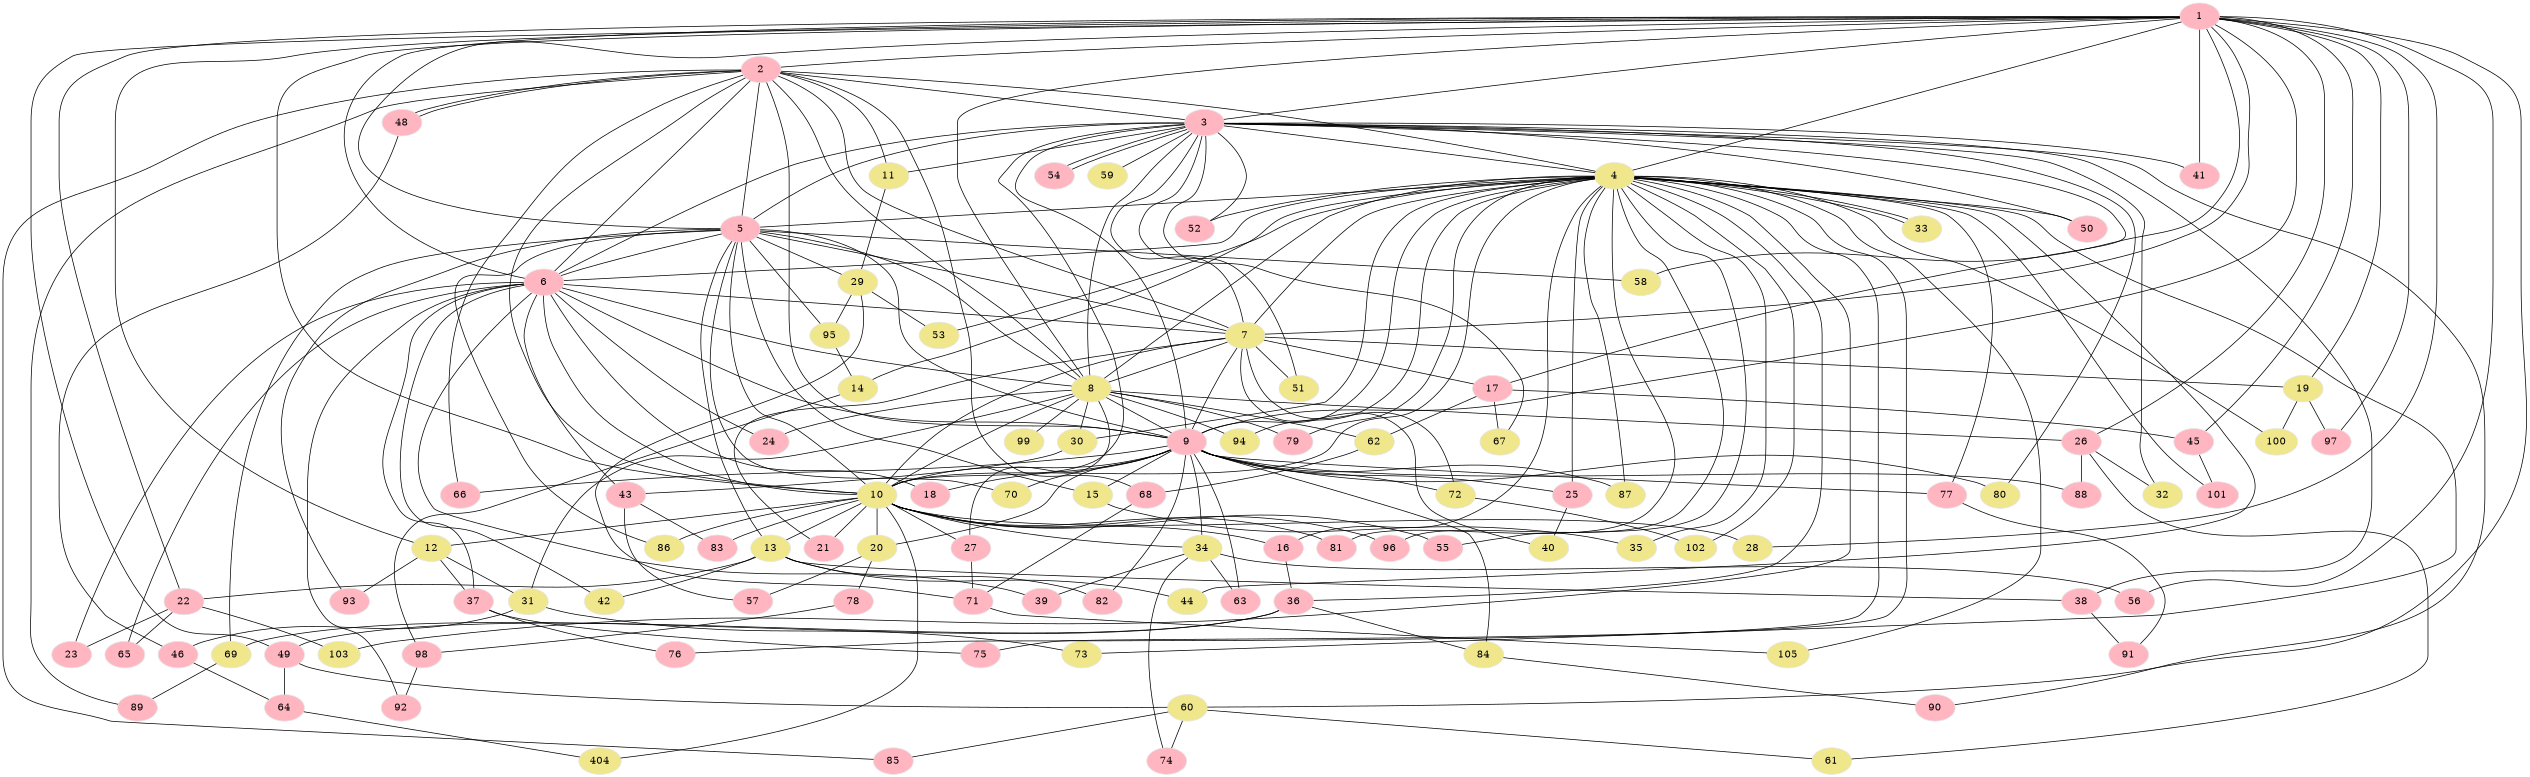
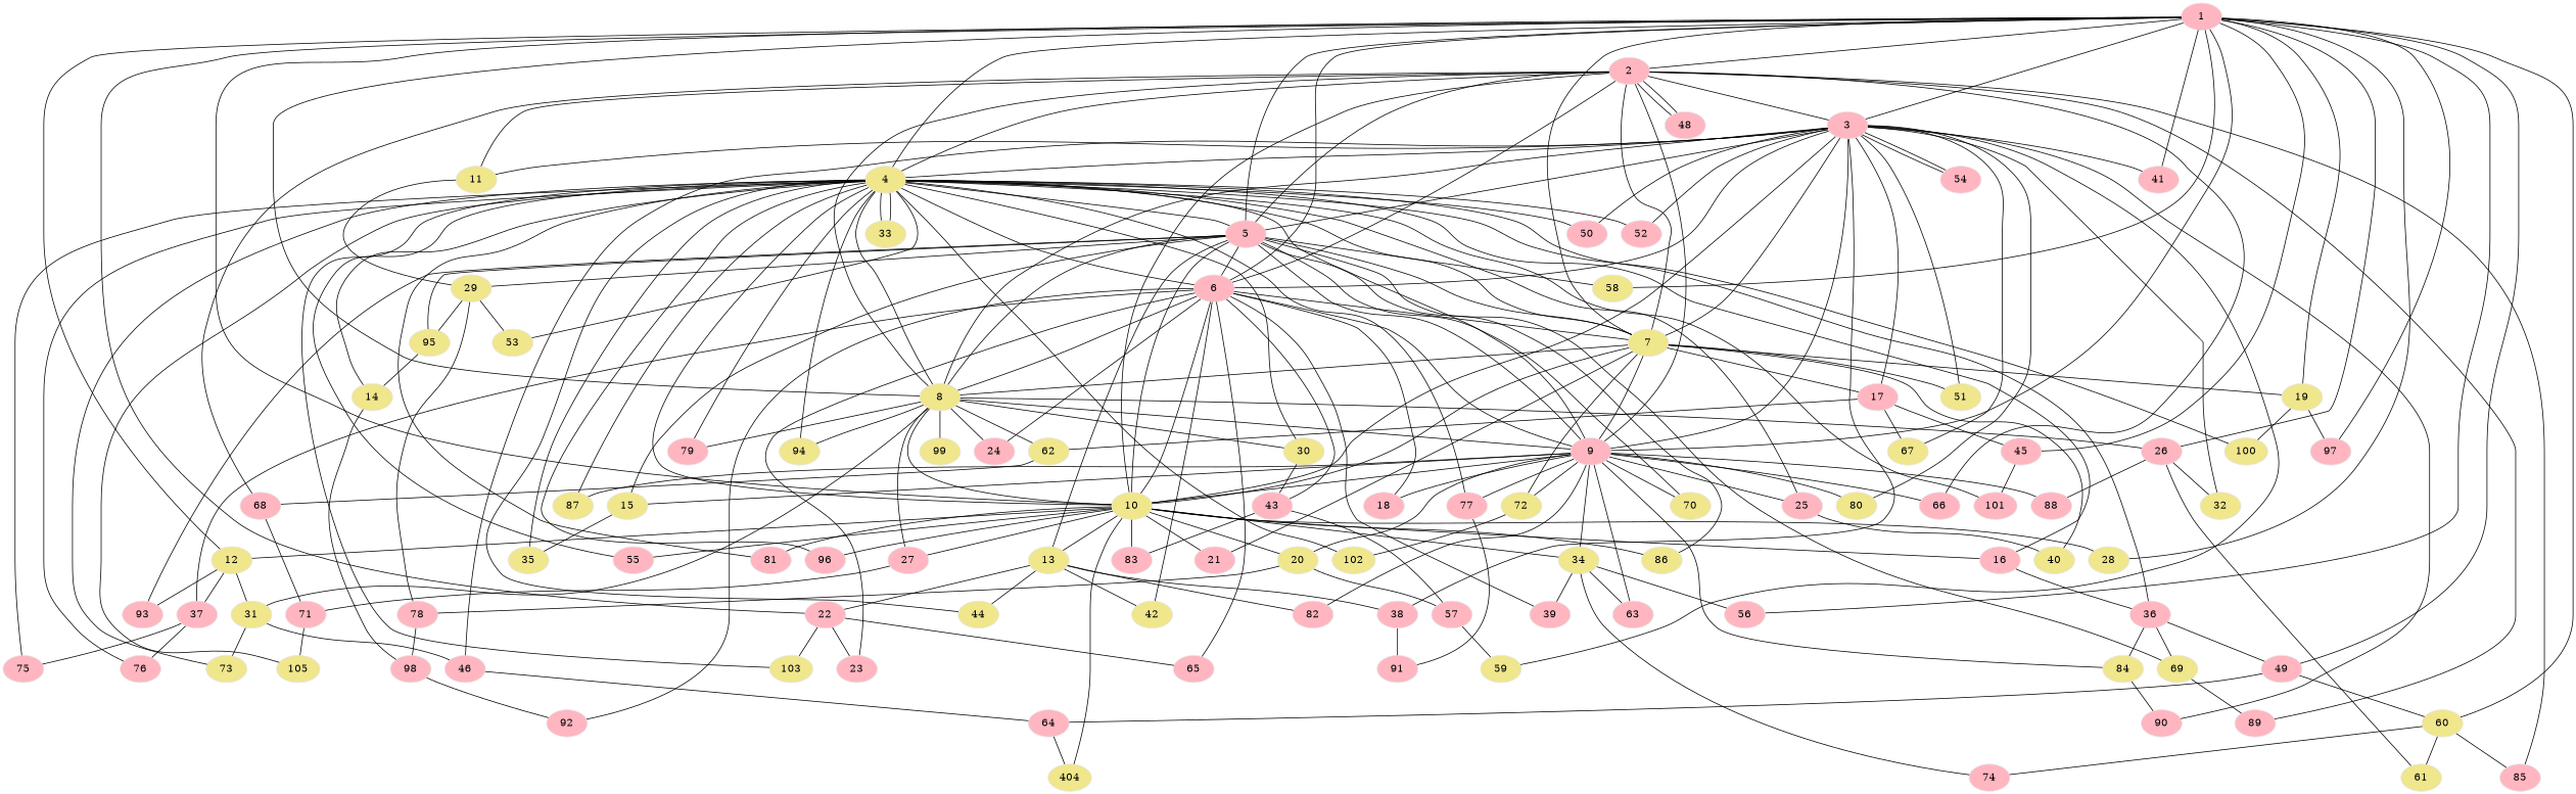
  graph {
    node [color=gray90 fillcolor=lightpink style=filled]
    1
    2
    3
    4 [fillcolor=khaki]
    5
    6
    7 [fillcolor=khaki]
    8 [fillcolor=khaki]
    9
    10 [fillcolor=khaki]
    12 [fillcolor=khaki]
    19 [fillcolor=khaki]
    22
    26
    28 [fillcolor=khaki]
    41
    45
    49
    56
    58 [fillcolor=khaki]
    60 [fillcolor=khaki]
    97
    11 [fillcolor=khaki]
    48
    66
    68
    85
    89
    17
    32 [fillcolor=khaki]
    38
    46
    50
    51 [fillcolor=khaki]
    52
    54
    59 [fillcolor=khaki]
    67 [fillcolor=khaki]
    80 [fillcolor=khaki]
    90
    14 [fillcolor=khaki]
    16
    25
    30 [fillcolor=khaki]
    33 [fillcolor=khaki]
    35 [fillcolor=khaki]
    36
    44 [fillcolor=khaki]
    53 [fillcolor=khaki]
    55
    73 [fillcolor=khaki]
    75
    76
    77
    79
    81
    87 [fillcolor=khaki]
    94 [fillcolor=khaki]
    96
    100 [fillcolor=khaki]
    101
    102 [fillcolor=khaki]
    103 [fillcolor=khaki]
    105 [fillcolor=khaki]
    13 [fillcolor=khaki]
    15 [fillcolor=khaki]
    29 [fillcolor=khaki]
    69 [fillcolor=khaki]
    70 [fillcolor=khaki]
    86 [fillcolor=khaki]
    93
    95 [fillcolor=khaki]
    18
    23
    24
    37
    39
    42 [fillcolor=khaki]
    43
    65
    92
    21
    40 [fillcolor=khaki]
    72 [fillcolor=khaki]
    27
    31 [fillcolor=khaki]
    62 [fillcolor=khaki]
    99 [fillcolor=khaki]
    20 [fillcolor=khaki]
    34 [fillcolor=khaki]
    63
    82
    84 [fillcolor=khaki]
    88
    83
    n96 [fillcolor=khaki label=404]
    61 [fillcolor=khaki]
    64
    74
    71
    91
    98
    78
    57
    1 -- 2
    1 -- 3
    1 -- 4
    1 -- 5
    1 -- 6
    1 -- 7
    1 -- 8
    1 -- 9
    1 -- 10
    1 -- 12
    1 -- 19
    1 -- 22
    1 -- 26
    1 -- 28
    1 -- 41
    1 -- 45
    1 -- 49
    1 -- 56
    1 -- 58
    1 -- 60
    1 -- 97
    2 -- 3
    2 -- 4
    2 -- 5
    2 -- 6
    2 -- 7
    2 -- 8
    2 -- 9
    2 -- 10
    2 -- 11
    2 -- 48
    2 -- 48
    2 -- 66
    2 -- 68
    2 -- 85
    2 -- 89
    3 -- 4
    3 -- 5
    3 -- 6
    3 -- 7
    3 -- 8
    3 -- 9
    3 -- 10
    3 -- 41
    3 -- 11
    3 -- 17
    3 -- 32
    3 -- 38
-   48 -- 46
+   3 -- 46
    3 -- 50
    3 -- 51
    3 -- 52
    3 -- 54
    3 -- 54
    3 -- 59
    3 -- 67
    3 -- 80
    3 -- 90
    4 -- 5
    4 -- 6
    4 -- 7
    4 -- 8
    4 -- 9
    4 -- 10
    4 -- 50
    4 -- 52
    4 -- 14
    4 -- 16
    4 -- 25
    4 -- 30
    4 -- 33
    4 -- 33
    4 -- 35
    4 -- 36
    4 -- 44
    4 -- 53
    4 -- 55
    4 -- 73
    4 -- 75
    4 -- 76
    4 -- 77
    4 -- 79
    4 -- 81
    4 -- 87
    4 -- 94
    4 -- 96
    4 -- 100
    4 -- 101
    4 -- 102
    4 -- 103
    4 -- 105
    5 -- 6
    5 -- 7
    5 -- 8
    5 -- 9
    5 -- 10
    5 -- 58
    5 -- 13
    5 -- 15
    5 -- 29
    5 -- 69
    5 -- 70
    5 -- 86
    5 -- 93
    5 -- 95
    6 -- 7
    6 -- 8
    6 -- 9
    6 -- 10
    6 -- 18
    6 -- 23
    6 -- 24
    6 -- 37
    6 -- 39
    6 -- 42
    6 -- 43
    6 -- 65
    6 -- 92
    7 -- 8
    7 -- 9
    7 -- 10
    7 -- 19
    7 -- 17
    7 -- 51
    7 -- 21
    7 -- 40
    7 -- 72
    8 -- 9
    8 -- 10
    8 -- 26
    8 -- 30
    8 -- 79
    8 -- 94
    8 -- 24
    8 -- 27
    8 -- 31
    8 -- 62
    8 -- 99
    9 -- 10
    9 -- 66
    9 -- 80
    9 -- 25
    9 -- 77
    9 -- 87
    9 -- 15
    9 -- 70
    9 -- 18
    9 -- 72
    9 -- 20
    9 -- 34
    9 -- 63
    9 -- 82
    9 -- 84
    9 -- 88
    10 -- 12
    10 -- 28
    10 -- 16
    10 -- 55
    10 -- 81
    10 -- 96
    10 -- 13
    10 -- 86
    10 -- 21
    10 -- 27
    10 -- 20
    10 -- 34
    10 -- 83
    10 -- n96
    12 -- 93
    12 -- 37
    12 -- 31
    19 -- 97
    19 -- 100
    22 -- 103
    22 -- 23
    22 -- 65
    26 -- 32
    26 -- 88
    26 -- 61
    45 -- 101
    49 -- 60
    49 -- 64
    60 -- 85
    60 -- 61
    60 -- 74
    11 -- 29
    68 -- 71
    17 -- 45
    17 -- 67
    17 -- 62
    38 -- 91
    46 -- 64
    14 -- 98
    16 -- 36
    25 -- 40
    30 -- 43
    36 -- 49
    36 -- 69
    36 -- 84
    77 -- 91
    13 -- 22
    13 -- 38
    13 -- 44
    13 -- 42
    13 -- 82
    15 -- 35
    29 -- 53
    29 -- 95
-   29 -- 71
+   29 -- 78
    69 -- 89
    95 -- 14
    37 -- 75
    37 -- 76
    43 -- 83
    43 -- 57
    72 -- 102
    27 -- 71
    31 -- 46
    31 -- 73
    62 -- 68
    20 -- 78
    20 -- 57
    34 -- 56
    34 -- 39
    34 -- 63
    34 -- 74
    84 -- 90
    64 -- n96
    71 -- 105
    98 -- 92
    78 -- 98
+   57 -- 59
  }
